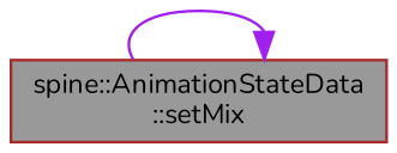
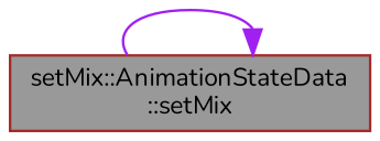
  digraph {
    rankdir=LR
    fontname=Nunito
-   n1 [color=brown fillcolor=grey60 fontcolor=black fontname=Nunito fontsize=10 height=0.2 label="spine::AnimationStateData\l::setMix" shape=box style=filled width=0.4]
+   n1 [color=brown fillcolor=grey60 fontcolor=black fontname=Nunito fontsize=10 height=0.2 label="setMix::AnimationStateData\l::setMix" shape=box style=filled width=0.4]
    n1 -> n1 [color=purple fontname=Nunito fontsize=10 labelfontname=Helvetica labelfontsize=10 style=solid]
  }
